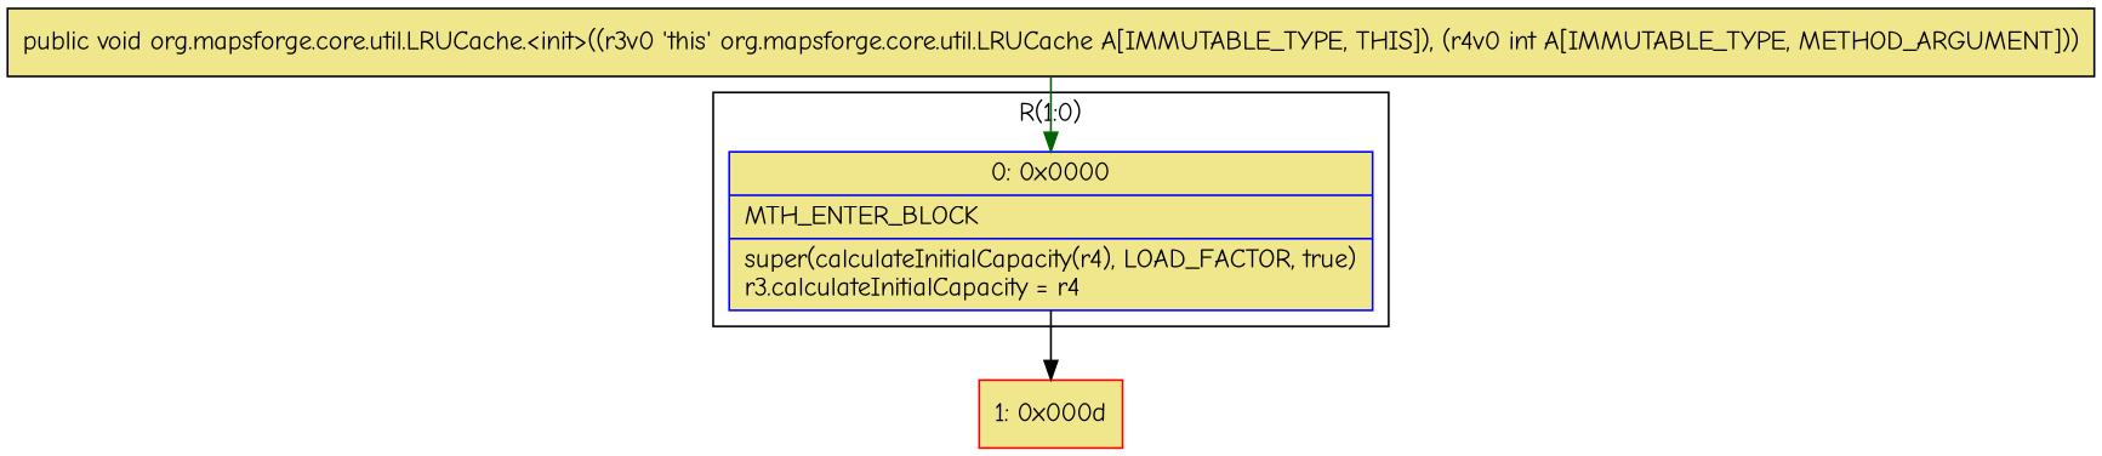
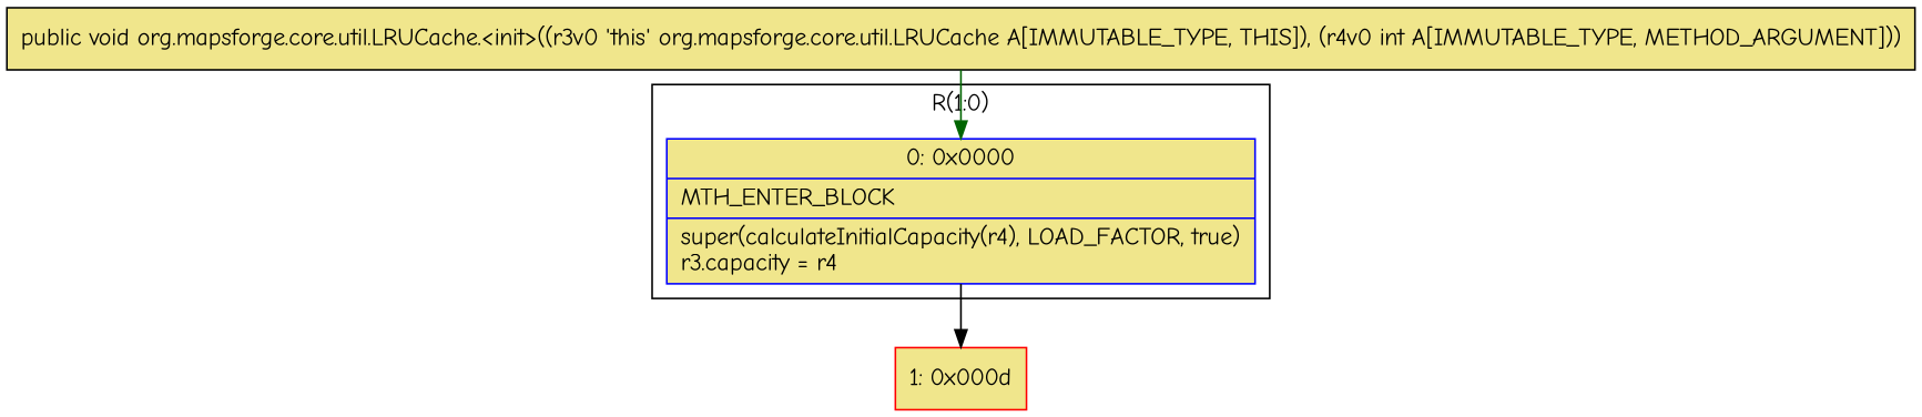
  digraph {
    fontname="Comic Neue"
    node [shape=record style=filled fillcolor=khaki fontname="Comic Neue"]
    edge [fontname="Comic Neue"]
-   n1 [color=blue label="{0\:\ 0x0000|MTH_ENTER_BLOCK\l|super(calculateInitialCapacity(r4), LOAD_FACTOR, true)\lr3.calculateInitialCapacity = r4\l}"]
+   n1 [color=blue label="{0\:\ 0x0000|MTH_ENTER_BLOCK\l|super(calculateInitialCapacity(r4), LOAD_FACTOR, true)\lr3.capacity = r4\l}"]
    n2 [color=red label="{1\:\ 0x000d}"]
    n3 [label="{public void org.mapsforge.core.util.LRUCache.\<init\>((r3v0 'this' org.mapsforge.core.util.LRUCache A[IMMUTABLE_TYPE, THIS]), (r4v0 int A[IMMUTABLE_TYPE, METHOD_ARGUMENT])) }"]
    subgraph cluster_1 {
      label="R(1:0)"
      n1
    }
    n1 -> n2 [color=black]
    n3 -> n1 [color=darkgreen]
  }
